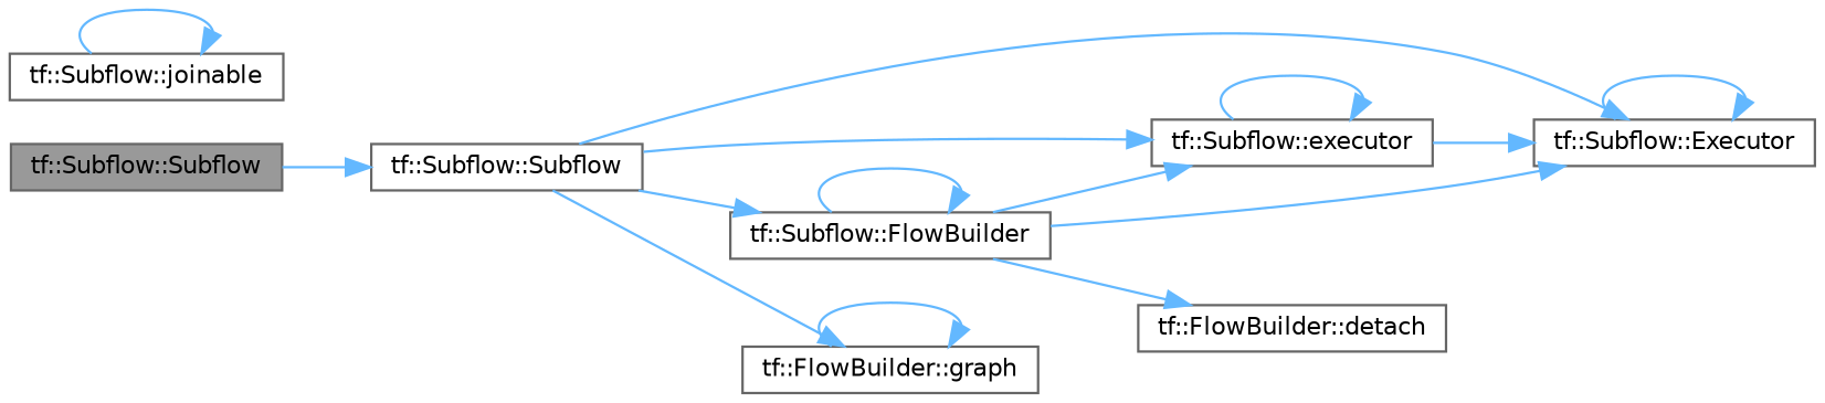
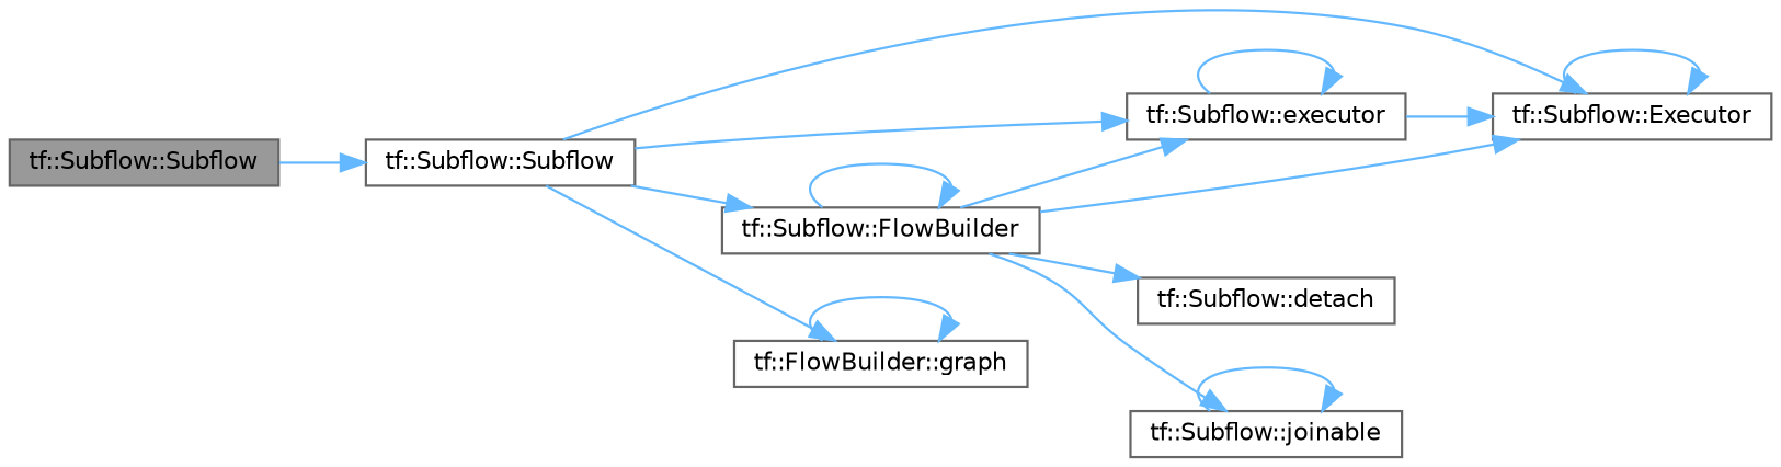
  digraph {
    rankdir=LR
    node [color=grey40 fillcolor=white fontname=Helvetica fontsize=10 shape=box style=filled]
    edge [color=steelblue1 fontname=Helvetica fontsize=10 labelfontname=Helvetica labelfontsize=10 style=solid]
    n1 [color=gray40 fillcolor=grey60 fontcolor=black height=0.2 label="tf::Subflow::Subflow" width=0.4]
    n2 [height=0.2 label="tf::Subflow::Subflow" width=0.4]
    n3 [height=0.2 label="tf::Subflow::Executor" width=0.4]
    n4 [height=0.2 label="tf::Subflow::executor" width=0.4]
    n5 [height=0.2 label="tf::Subflow::FlowBuilder" width=0.4]
    n6 [height=0.2 label="tf::FlowBuilder::graph" width=0.4]
-   n7 [height=0.2 label="tf::FlowBuilder::detach" width=0.4]
+   n7 [height=0.2 label="tf::Subflow::detach" width=0.4]
    n8 [height=0.2 label="tf::Subflow::joinable" width=0.4]
    n1 -> n2
    n2 -> n3
    n2 -> n4
    n2 -> n5
    n2 -> n6
    n3 -> n3
    n4 -> n3
    n4 -> n4
    n5 -> n3
    n5 -> n4
    n5 -> n5
    n5 -> n7
+   n5 -> n8
    n6 -> n6
    n8 -> n8
  }
